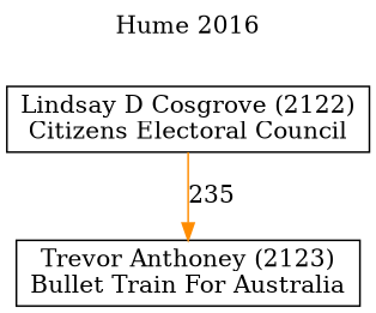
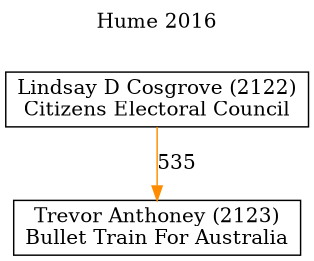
  digraph {
    label="Hume 2016"
    labelloc=t
    mclimit=2
    node [shape=box]
    n1 [label="Trevor Anthoney (2123)\nBullet Train For Australia"]
    n2 [label="Lindsay D Cosgrove (2122)\nCitizens Electoral Council"]
-   n2 -> n1 [label=235 color=darkorange]
+   n2 -> n1 [label=535 color=darkorange]
  }
